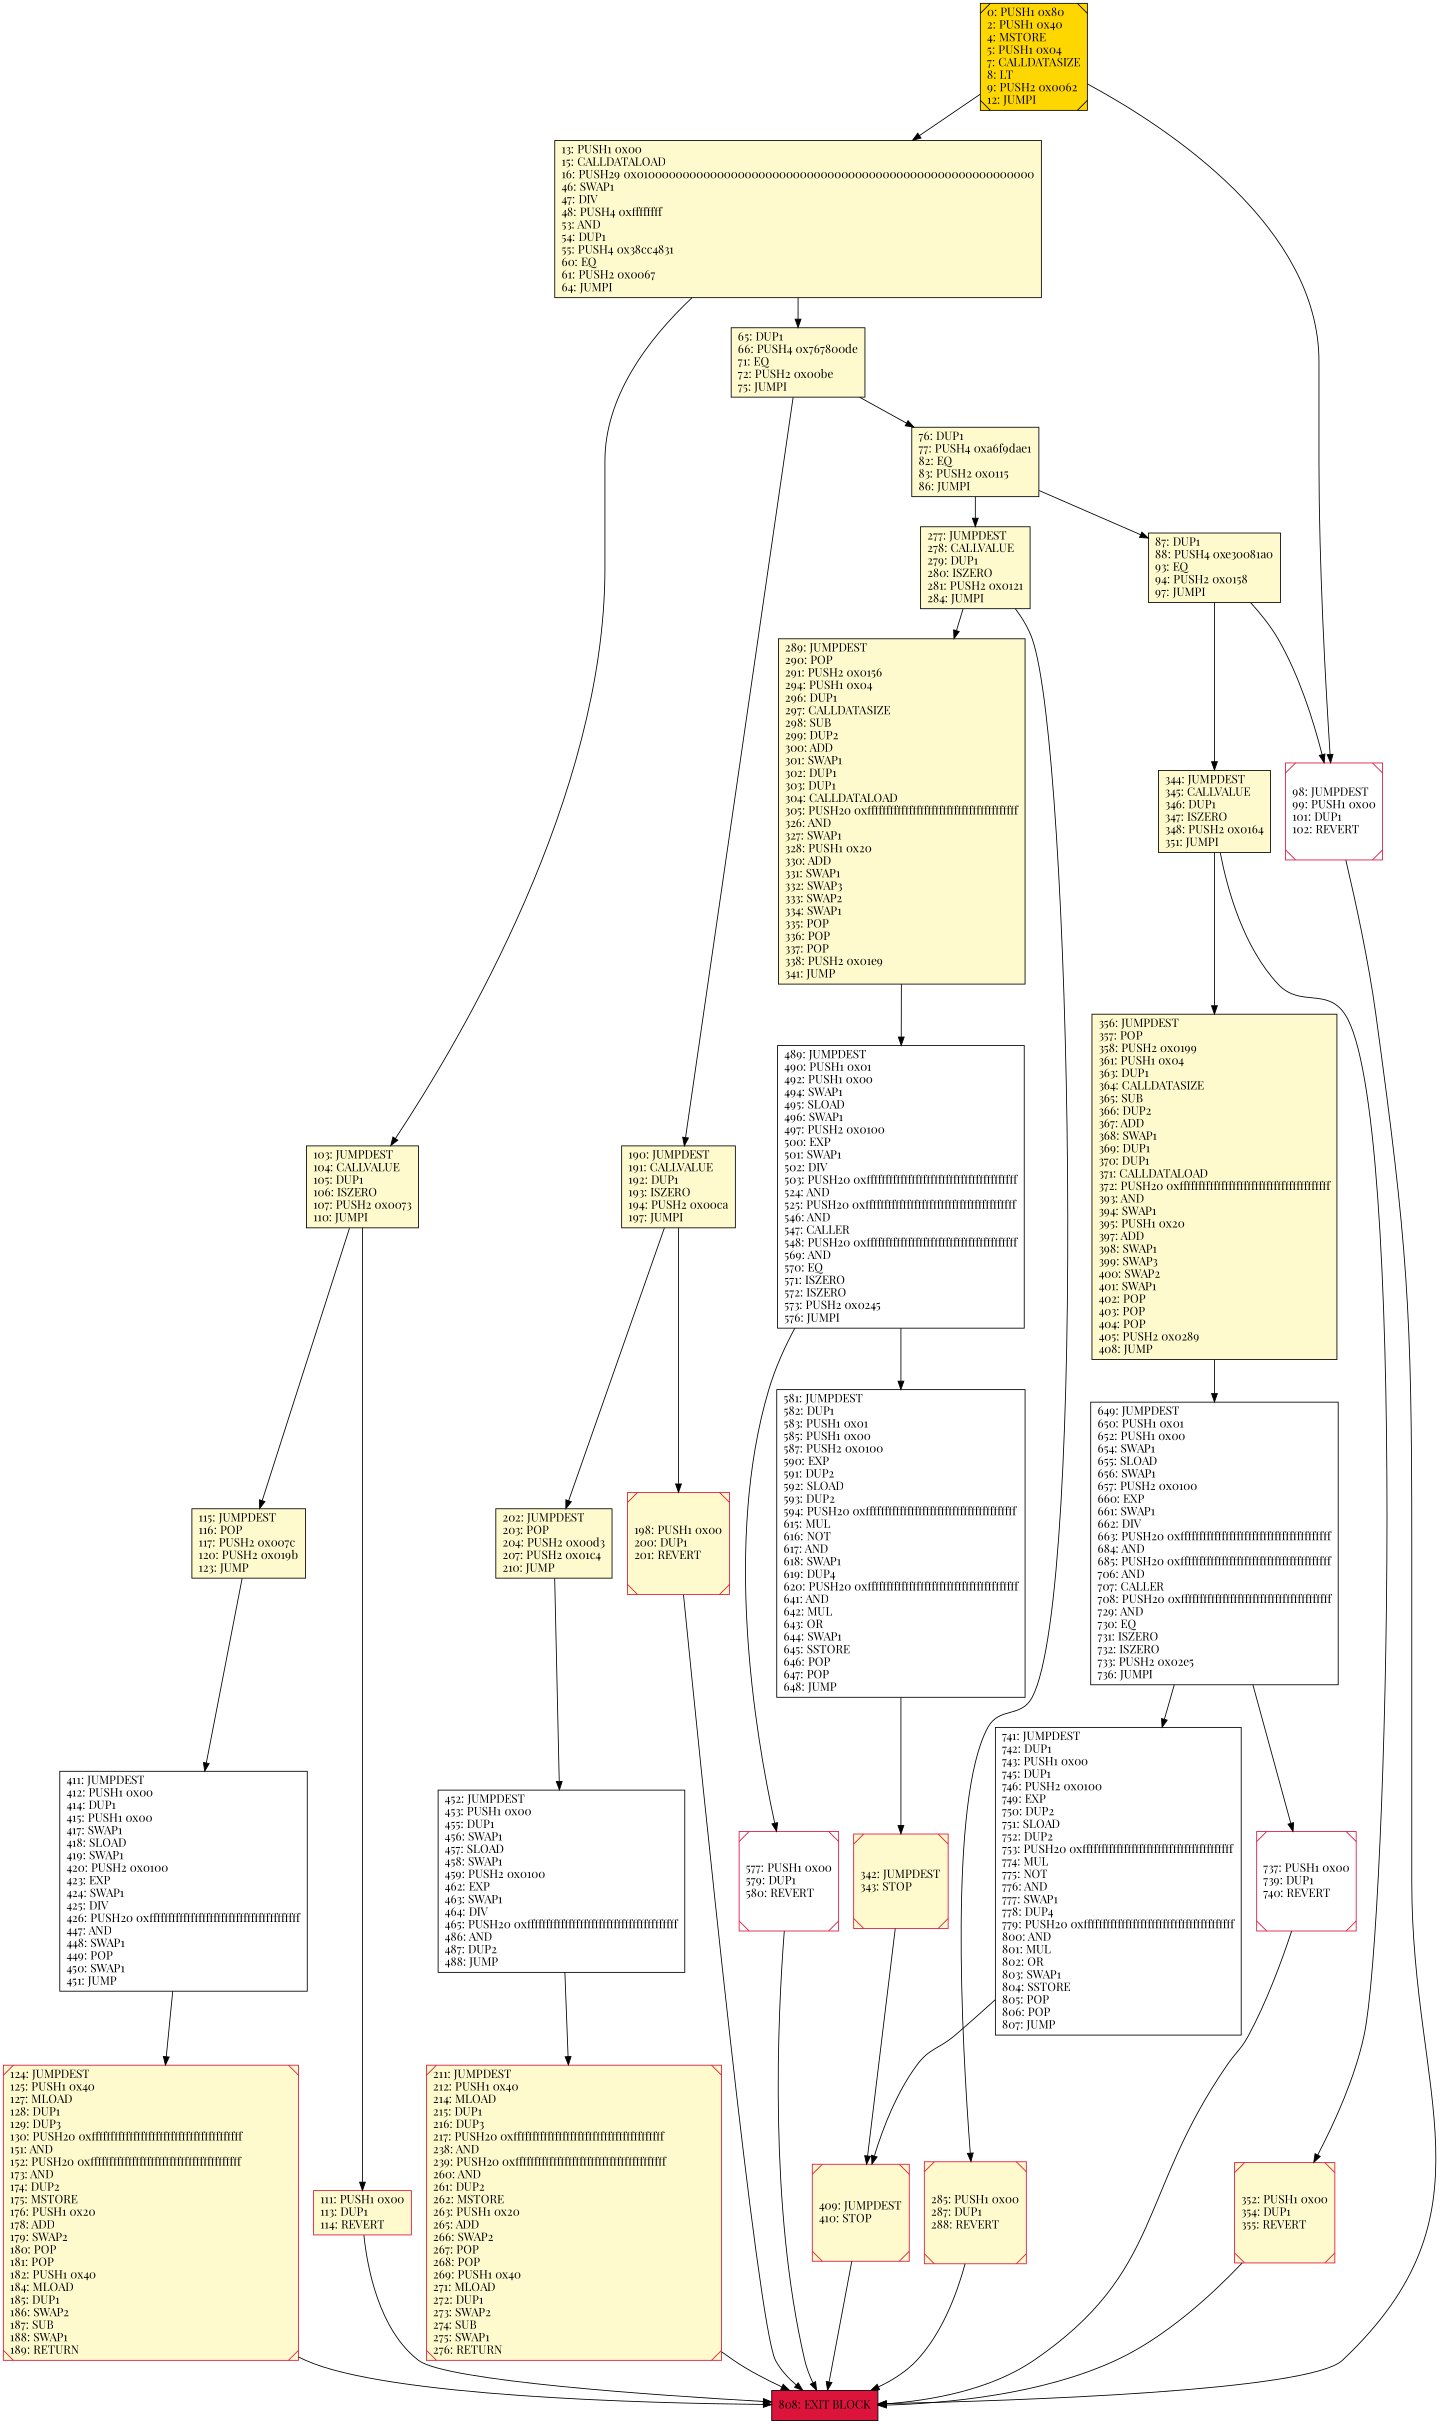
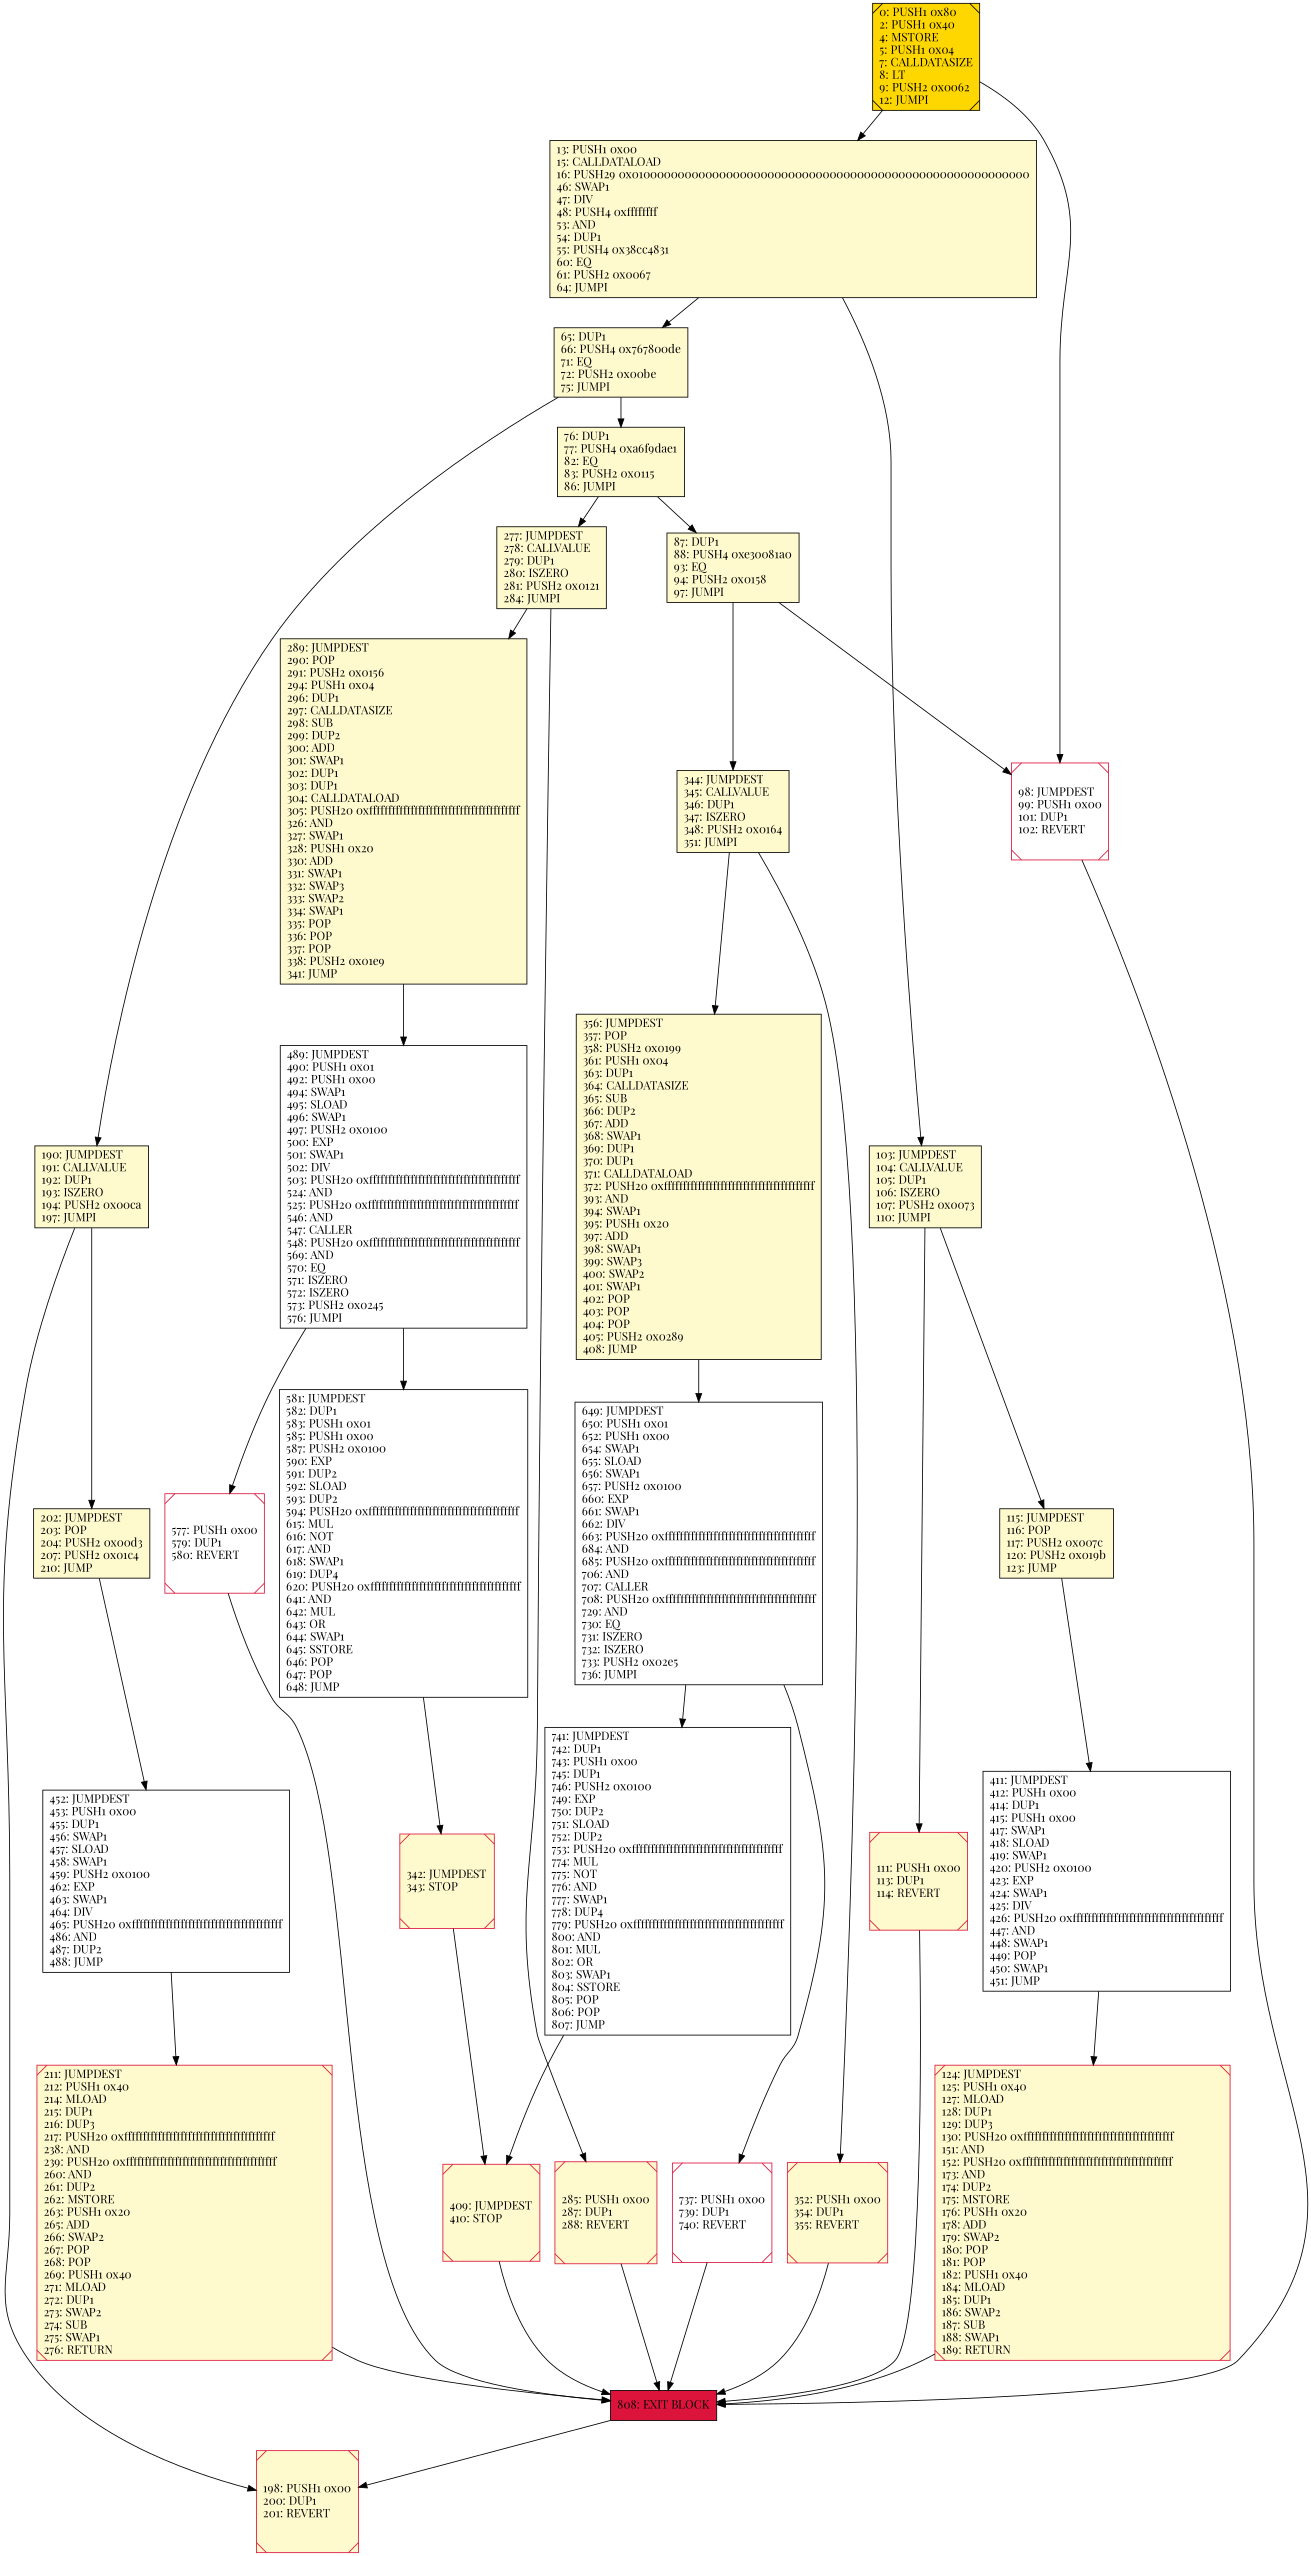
  digraph {
    fontname="Playfair Display"
    rankdir=UD
    node [color=black fillcolor=lemonchiffon fontcolor=black fontname="Playfair Display" shape=box style=filled]
    edge [fontname="Playfair Display"]
    n1 [label="202: JUMPDEST\l203: POP\l204: PUSH2 0x00d3\l207: PUSH2 0x01c4\l210: JUMP\l"]
    n2 [fillcolor=white label="452: JUMPDEST\l453: PUSH1 0x00\l455: DUP1\l456: SWAP1\l457: SLOAD\l458: SWAP1\l459: PUSH2 0x0100\l462: EXP\l463: SWAP1\l464: DIV\l465: PUSH20 0xffffffffffffffffffffffffffffffffffffffff\l486: AND\l487: DUP2\l488: JUMP\l"]
    n3 [color=crimson label="211: JUMPDEST\l212: PUSH1 0x40\l214: MLOAD\l215: DUP1\l216: DUP3\l217: PUSH20 0xffffffffffffffffffffffffffffffffffffffff\l238: AND\l239: PUSH20 0xffffffffffffffffffffffffffffffffffffffff\l260: AND\l261: DUP2\l262: MSTORE\l263: PUSH1 0x20\l265: ADD\l266: SWAP2\l267: POP\l268: POP\l269: PUSH1 0x40\l271: MLOAD\l272: DUP1\l273: SWAP2\l274: SUB\l275: SWAP1\l276: RETURN\l" shape=Msquare]
    n4 [fillcolor=crimson label="808: EXIT BLOCK\l"]
    n5 [fillcolor=white label="581: JUMPDEST\l582: DUP1\l583: PUSH1 0x01\l585: PUSH1 0x00\l587: PUSH2 0x0100\l590: EXP\l591: DUP2\l592: SLOAD\l593: DUP2\l594: PUSH20 0xffffffffffffffffffffffffffffffffffffffff\l615: MUL\l616: NOT\l617: AND\l618: SWAP1\l619: DUP4\l620: PUSH20 0xffffffffffffffffffffffffffffffffffffffff\l641: AND\l642: MUL\l643: OR\l644: SWAP1\l645: SSTORE\l646: POP\l647: POP\l648: JUMP\l"]
    n6 [color=crimson label="342: JUMPDEST\l343: STOP\l" shape=Msquare]
    n7 [color=crimson label="409: JUMPDEST\l410: STOP\l" shape=Msquare]
    n8 [color=crimson fillcolor=white label="737: PUSH1 0x00\l739: DUP1\l740: REVERT\l" shape=Msquare]
    n9 [color=crimson label="352: PUSH1 0x00\l354: DUP1\l355: REVERT\l" shape=Msquare]
    n10 [label="115: JUMPDEST\l116: POP\l117: PUSH2 0x007c\l120: PUSH2 0x019b\l123: JUMP\l"]
    n11 [fillcolor=white label="411: JUMPDEST\l412: PUSH1 0x00\l414: DUP1\l415: PUSH1 0x00\l417: SWAP1\l418: SLOAD\l419: SWAP1\l420: PUSH2 0x0100\l423: EXP\l424: SWAP1\l425: DIV\l426: PUSH20 0xffffffffffffffffffffffffffffffffffffffff\l447: AND\l448: SWAP1\l449: POP\l450: SWAP1\l451: JUMP\l"]
    n12 [color=crimson label="124: JUMPDEST\l125: PUSH1 0x40\l127: MLOAD\l128: DUP1\l129: DUP3\l130: PUSH20 0xffffffffffffffffffffffffffffffffffffffff\l151: AND\l152: PUSH20 0xffffffffffffffffffffffffffffffffffffffff\l173: AND\l174: DUP2\l175: MSTORE\l176: PUSH1 0x20\l178: ADD\l179: SWAP2\l180: POP\l181: POP\l182: PUSH1 0x40\l184: MLOAD\l185: DUP1\l186: SWAP2\l187: SUB\l188: SWAP1\l189: RETURN\l" shape=Msquare]
    n13 [fillcolor=white label="649: JUMPDEST\l650: PUSH1 0x01\l652: PUSH1 0x00\l654: SWAP1\l655: SLOAD\l656: SWAP1\l657: PUSH2 0x0100\l660: EXP\l661: SWAP1\l662: DIV\l663: PUSH20 0xffffffffffffffffffffffffffffffffffffffff\l684: AND\l685: PUSH20 0xffffffffffffffffffffffffffffffffffffffff\l706: AND\l707: CALLER\l708: PUSH20 0xffffffffffffffffffffffffffffffffffffffff\l729: AND\l730: EQ\l731: ISZERO\l732: ISZERO\l733: PUSH2 0x02e5\l736: JUMPI\l"]
    n14 [fillcolor=white label="741: JUMPDEST\l742: DUP1\l743: PUSH1 0x00\l745: DUP1\l746: PUSH2 0x0100\l749: EXP\l750: DUP2\l751: SLOAD\l752: DUP2\l753: PUSH20 0xffffffffffffffffffffffffffffffffffffffff\l774: MUL\l775: NOT\l776: AND\l777: SWAP1\l778: DUP4\l779: PUSH20 0xffffffffffffffffffffffffffffffffffffffff\l800: AND\l801: MUL\l802: OR\l803: SWAP1\l804: SSTORE\l805: POP\l806: POP\l807: JUMP\l"]
    n15 [label="344: JUMPDEST\l345: CALLVALUE\l346: DUP1\l347: ISZERO\l348: PUSH2 0x0164\l351: JUMPI\l"]
    n16 [label="356: JUMPDEST\l357: POP\l358: PUSH2 0x0199\l361: PUSH1 0x04\l363: DUP1\l364: CALLDATASIZE\l365: SUB\l366: DUP2\l367: ADD\l368: SWAP1\l369: DUP1\l370: DUP1\l371: CALLDATALOAD\l372: PUSH20 0xffffffffffffffffffffffffffffffffffffffff\l393: AND\l394: SWAP1\l395: PUSH1 0x20\l397: ADD\l398: SWAP1\l399: SWAP3\l400: SWAP2\l401: SWAP1\l402: POP\l403: POP\l404: POP\l405: PUSH2 0x0289\l408: JUMP\l"]
    n17 [label="103: JUMPDEST\l104: CALLVALUE\l105: DUP1\l106: ISZERO\l107: PUSH2 0x0073\l110: JUMPI\l"]
-   n18 [color=crimson label="111: PUSH1 0x00\l113: DUP1\l114: REVERT\l"]
+   n18 [color=crimson label="111: PUSH1 0x00\l113: DUP1\l114: REVERT\l" shape=Msquare]
    n19 [label="277: JUMPDEST\l278: CALLVALUE\l279: DUP1\l280: ISZERO\l281: PUSH2 0x0121\l284: JUMPI\l"]
    n20 [label="289: JUMPDEST\l290: POP\l291: PUSH2 0x0156\l294: PUSH1 0x04\l296: DUP1\l297: CALLDATASIZE\l298: SUB\l299: DUP2\l300: ADD\l301: SWAP1\l302: DUP1\l303: DUP1\l304: CALLDATALOAD\l305: PUSH20 0xffffffffffffffffffffffffffffffffffffffff\l326: AND\l327: SWAP1\l328: PUSH1 0x20\l330: ADD\l331: SWAP1\l332: SWAP3\l333: SWAP2\l334: SWAP1\l335: POP\l336: POP\l337: POP\l338: PUSH2 0x01e9\l341: JUMP\l"]
    n21 [color=crimson label="285: PUSH1 0x00\l287: DUP1\l288: REVERT\l" shape=Msquare]
    n22 [fillcolor=white label="489: JUMPDEST\l490: PUSH1 0x01\l492: PUSH1 0x00\l494: SWAP1\l495: SLOAD\l496: SWAP1\l497: PUSH2 0x0100\l500: EXP\l501: SWAP1\l502: DIV\l503: PUSH20 0xffffffffffffffffffffffffffffffffffffffff\l524: AND\l525: PUSH20 0xffffffffffffffffffffffffffffffffffffffff\l546: AND\l547: CALLER\l548: PUSH20 0xffffffffffffffffffffffffffffffffffffffff\l569: AND\l570: EQ\l571: ISZERO\l572: ISZERO\l573: PUSH2 0x0245\l576: JUMPI\l"]
    n23 [color=crimson fillcolor=white label="577: PUSH1 0x00\l579: DUP1\l580: REVERT\l" shape=Msquare]
    n24 [label="87: DUP1\l88: PUSH4 0xe30081a0\l93: EQ\l94: PUSH2 0x0158\l97: JUMPI\l"]
    n25 [color=crimson fillcolor=white label="98: JUMPDEST\l99: PUSH1 0x00\l101: DUP1\l102: REVERT\l" shape=Msquare]
    n26 [label="13: PUSH1 0x00\l15: CALLDATALOAD\l16: PUSH29 0x0100000000000000000000000000000000000000000000000000000000\l46: SWAP1\l47: DIV\l48: PUSH4 0xffffffff\l53: AND\l54: DUP1\l55: PUSH4 0x38cc4831\l60: EQ\l61: PUSH2 0x0067\l64: JUMPI\l"]
    n27 [label="65: DUP1\l66: PUSH4 0x767800de\l71: EQ\l72: PUSH2 0x00be\l75: JUMPI\l"]
    n28 [label="76: DUP1\l77: PUSH4 0xa6f9dae1\l82: EQ\l83: PUSH2 0x0115\l86: JUMPI\l"]
    n29 [label="190: JUMPDEST\l191: CALLVALUE\l192: DUP1\l193: ISZERO\l194: PUSH2 0x00ca\l197: JUMPI\l"]
    n30 [fillcolor=gold label="0: PUSH1 0x80\l2: PUSH1 0x40\l4: MSTORE\l5: PUSH1 0x04\l7: CALLDATASIZE\l8: LT\l9: PUSH2 0x0062\l12: JUMPI\l" shape=Msquare]
    n31 [color=crimson label="198: PUSH1 0x00\l200: DUP1\l201: REVERT\l" shape=Msquare]
    n1 -> n2
    n2 -> n3
    n3 -> n4
    n5 -> n6
    n6 -> n7
    n7 -> n4
    n8 -> n4
    n9 -> n4
    n10 -> n11
    n11 -> n12
    n12 -> n4
    n13 -> n8
    n13 -> n14
    n14 -> n7
    n15 -> n9
    n15 -> n16
    n16 -> n13
    n17 -> n10
    n17 -> n18
    n18 -> n4
    n19 -> n20
    n19 -> n21
    n20 -> n22
    n21 -> n4
    n22 -> n5
    n22 -> n23
    n23 -> n4
    n24 -> n15
    n24 -> n25
    n25 -> n4
    n26 -> n17
    n26 -> n27
    n27 -> n28
    n27 -> n29
    n28 -> n19
    n28 -> n24
    n29 -> n1
    n29 -> n31
    n30 -> n25
    n30 -> n26
-   n31 -> n4
+   n4 -> n31
  }
